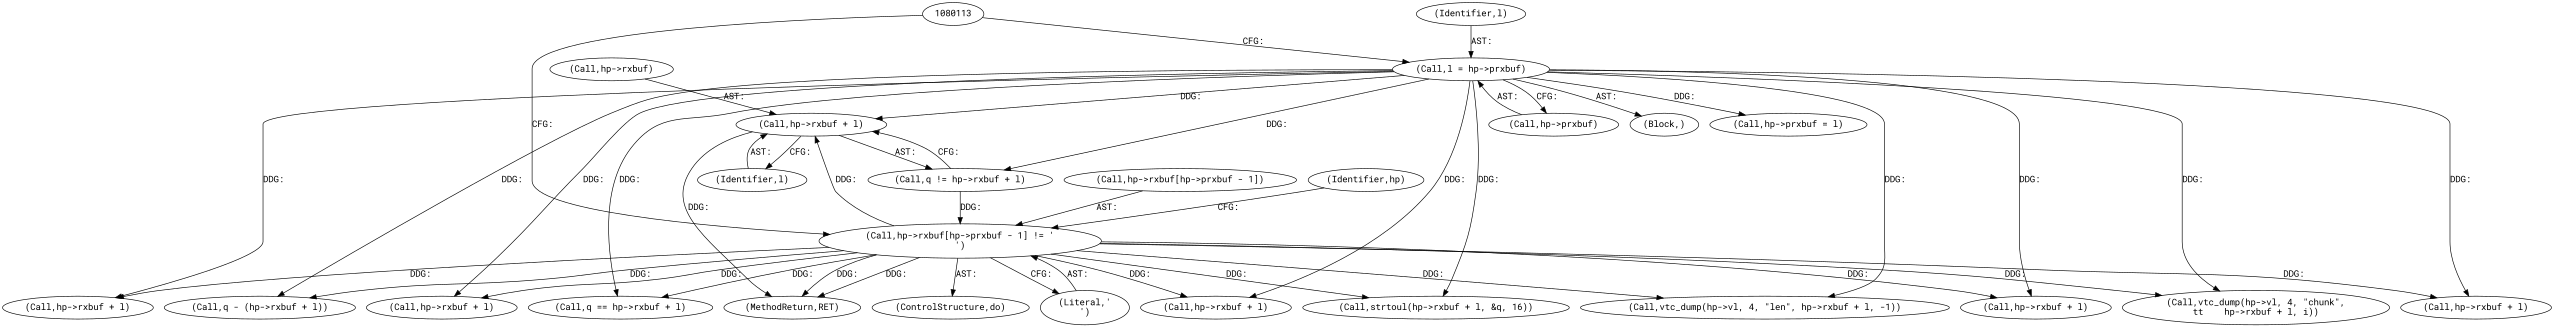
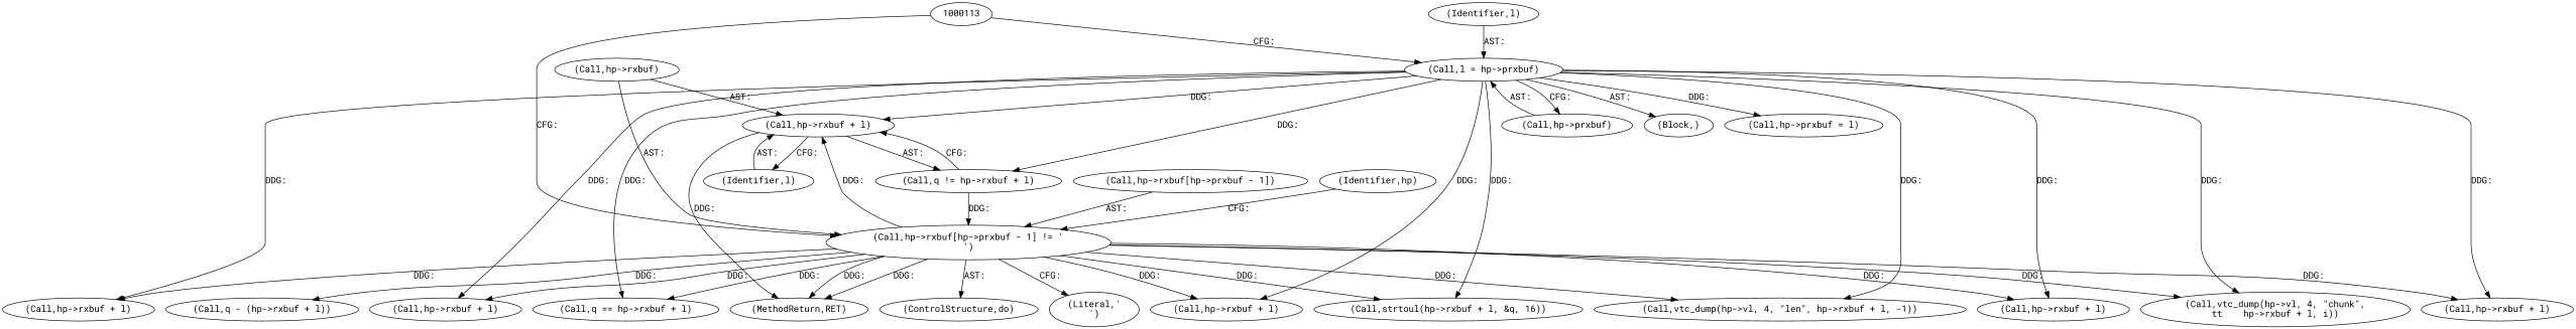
  digraph {
    fontname="Roboto Mono"
    node [fontname="Roboto Mono"]
    edge [fontname="Roboto Mono"]
    n1 [label="(Call,hp->rxbuf + l)"]
    n2 [label="(MethodReturn,RET)"]
    n3 [label="(Identifier,l)"]
    n4 [label="(Call,q != hp->rxbuf + l)"]
    n5 [label="(Call,hp->rxbuf[hp->prxbuf - 1] != '\n')"]
    n6 [label="(Call,vtc_dump(hp->vl, 4, \"chunk\",\n\t\t    hp->rxbuf + l, i))"]
    n7 [label="(Call,hp->rxbuf + l)"]
    n8 [label="(Call,q == hp->rxbuf + l)"]
    n9 [label="(Call,vtc_dump(hp->vl, 4, \"len\", hp->rxbuf + l, -1))"]
    n10 [label="(Call,hp->rxbuf + l)"]
    n11 [label="(ControlStructure,do)"]
    n12 [label="(Call,hp->rxbuf + l)"]
    n13 [label="(Literal,'\n')"]
    n14 [label="(Call,hp->rxbuf + l)"]
    n15 [label="(Call,q - (hp->rxbuf + l))"]
    n16 [label="(Call,hp->rxbuf + l)"]
    n17 [label="(Call,strtoul(hp->rxbuf + l, &q, 16))"]
    n18 [label="(Call,l = hp->prxbuf)"]
    n19 [label="(Call,hp->prxbuf)"]
    n20 [label="(Block,)"]
    n21 [label="(Call,hp->prxbuf = l)"]
    n22 [label="(Call,hp->rxbuf[hp->prxbuf - 1])"]
    n23 [label="(Identifier,hp)"]
    n24 [label="(Identifier,l)"]
    n25 [label="(Call,hp->rxbuf)"]
-   1000113 [label=1080113]
+   1000113
    n1 -> n2 [label="DDG: "]
    n1 -> n3 [label="CFG: "]
    n1 -> n4 [label="AST: "]
    n3 -> n1 [label="AST: "]
    n4 -> n1 [label="CFG: "]
    n4 -> n5 [label="DDG: "]
    n5 -> n1 [label="DDG: "]
    n5 -> n2 [label="DDG: "]
    n5 -> n2 [label="DDG: "]
    n5 -> n6 [label="DDG: "]
    n5 -> n7 [label="DDG: "]
    n5 -> n8 [label="DDG: "]
    n5 -> n9 [label="DDG: "]
    n5 -> n10 [label="DDG: "]
    n5 -> n11 [label="AST: "]
    n5 -> n12 [label="DDG: "]
    n5 -> n13 [label="CFG: "]
    n5 -> n14 [label="DDG: "]
    n5 -> n15 [label="DDG: "]
    n5 -> n16 [label="DDG: "]
    n5 -> n17 [label="DDG: "]
-   n13 -> n5 [label="AST: "]
+   n25 -> n5 [label="AST: "]
    n18 -> n1 [label="DDG: "]
    n18 -> n4 [label="DDG: "]
    n18 -> n6 [label="DDG: "]
    n18 -> n7 [label="DDG: "]
    n18 -> n8 [label="DDG: "]
    n18 -> n9 [label="DDG: "]
    n18 -> n10 [label="DDG: "]
    n18 -> n12 [label="DDG: "]
    n18 -> n14 [label="DDG: "]
-   n18 -> n15 [label="DDG: "]
    n18 -> n16 [label="DDG: "]
    n18 -> n17 [label="DDG: "]
    n18 -> n19 [label="CFG: "]
    n18 -> n20 [label="AST: "]
    n18 -> n21 [label="DDG: "]
    n19 -> n18 [label="AST: "]
    n22 -> n5 [label="AST: "]
    n23 -> n5 [label="CFG: "]
    n24 -> n18 [label="AST: "]
    n25 -> n1 [label="AST: "]
    1000113 -> n5 [label="CFG: "]
    1000113 -> n18 [label="CFG: "]
  }
